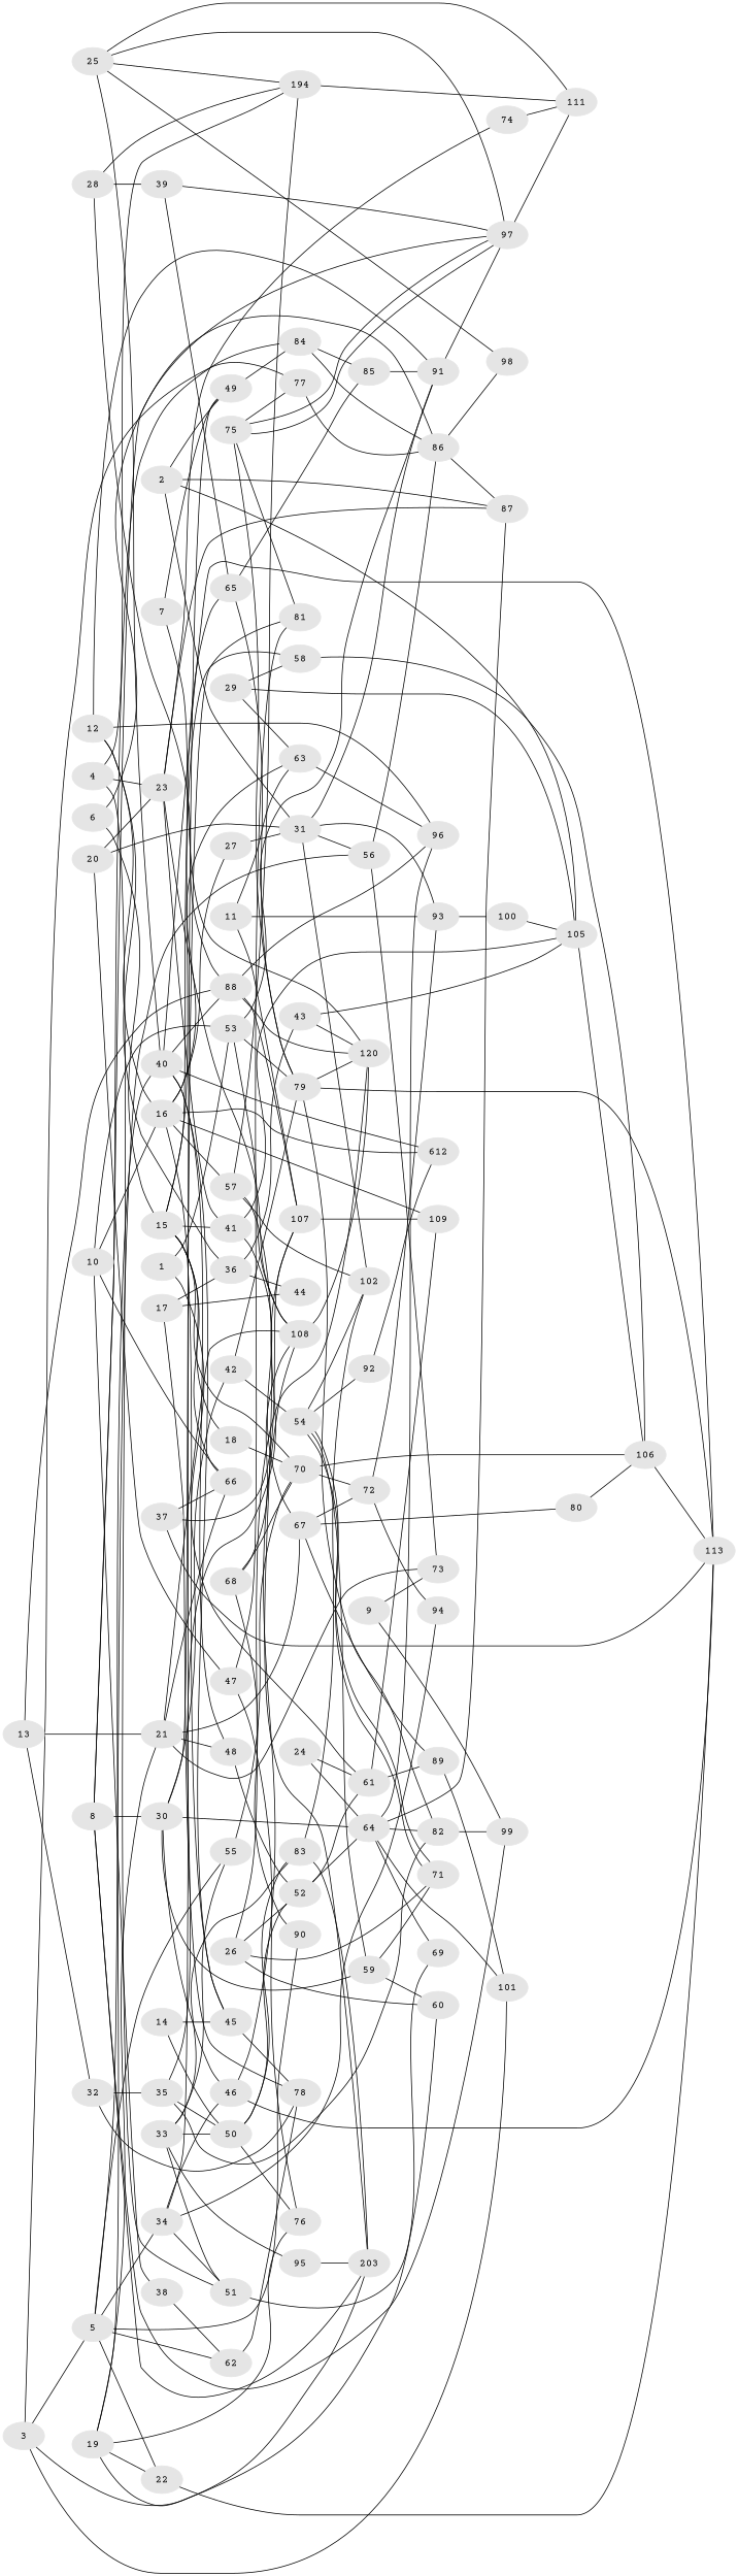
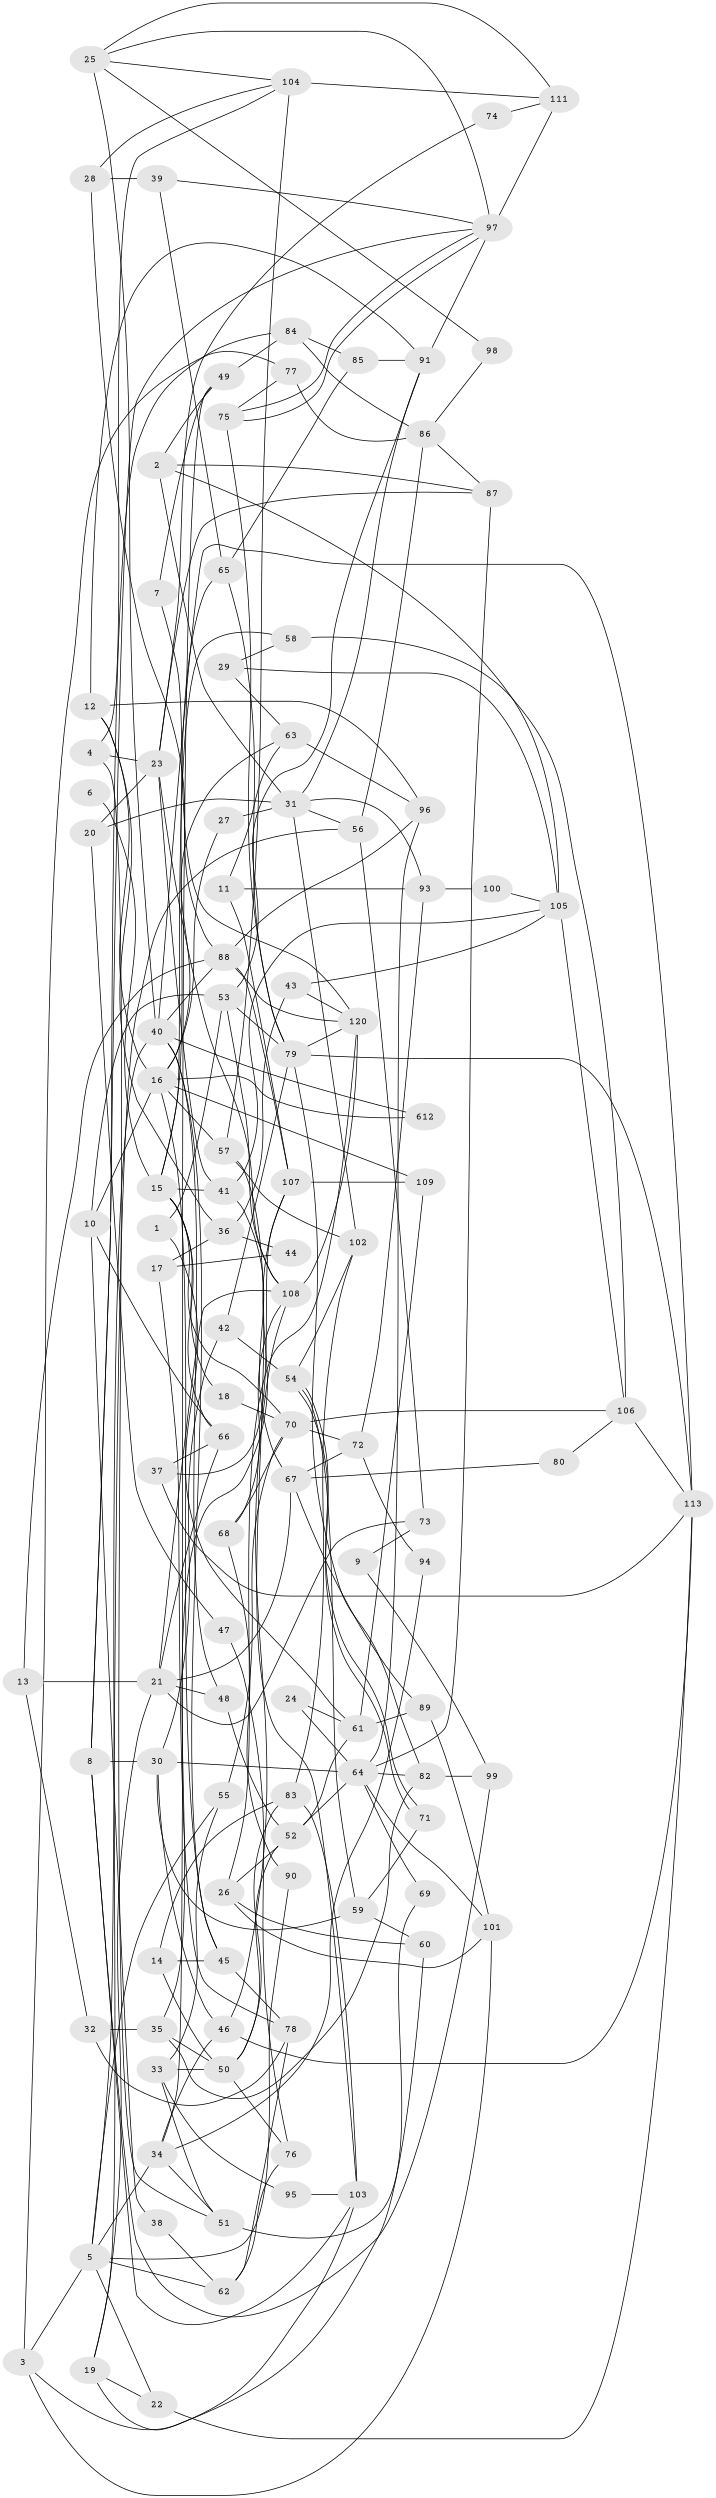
  graph {
    fontname="Courier Prime"
    rankdir=LR
    node [color=gray90 fontname="Courier Prime" style=filled]
    edge [fontname="Courier Prime"]
    1
    53
    61
    91
    108
    79
    109
    89
    2
    31
    49
    87
    105
    56
    93
    102
    84
    106
    3
    5
    77
    101
-   103 [label=203]
+   103
    22
    34
    55
    62
    90
    86
    4
    23
    51
-   104 [label=194]
+   104
    41
    74
    69
    111
    113
    46
    94
    70
    73
    78
    6
    15
    66
    18
    58
    65
    98
    7
    n52 [label=120]
    8
    30
    97
    99
    64
    42
    59
-   81
    85
    9
    10
    16
    38
    63
    45
    27
    57
    n70 [label=612]
    11
    107
    96
    100
    12
    36
    44
    43
    13
    21
    32
    88
    48
    67
    35
    14
    50
    83
    76
    52
    72
    17
    19
    40
    60
    20
    47
    80
    24
    82
    25
    26
    71
    28
    39
    29
    54
    33
    95
    37
-   92
    68
    75
    1 -- 53
    1 -- 61
    53 -- 91
    53 -- 108
    53 -- 79
    61 -- 109
    61 -- 89
    91 -- 97
    108 -- n52
    79 -- 113
    79 -- n52
    79 -- 82
    89 -- 101
    2 -- 31
    2 -- 49
    2 -- 87
    2 -- 105
    31 -- 91
    31 -- 56
    31 -- 93
    31 -- 102
    49 -- 84
    105 -- 106
    56 -- 86
    56 -- 73
    93 -- 100
    84 -- 86
    84 -- 85
    106 -- 113
    3 -- 5
    3 -- 77
    3 -- 101
    3 -- 103
    5 -- 56
    5 -- 22
    5 -- 34
    5 -- 55
    5 -- 62
    5 -- 90
    77 -- 86
    22 -- 113
    34 -- 49
    34 -- 51
    34 -- 46
    34 -- 94
    55 -- 70
    62 -- 78
    86 -- 87
    86 -- 98
    4 -- 23
    4 -- 51
    4 -- 104
    23 -- 108
    23 -- 87
    23 -- 41
    23 -- 74
    51 -- 69
    104 -- 111
    41 -- 105
    41 -- 67
    74 -- 111
    46 -- 108
    46 -- 113
    70 -- 106
    70 -- 72
-   6 -- 86
    6 -- 15
    15 -- 41
    15 -- 70
    15 -- 66
    15 -- 18
    15 -- 58
    15 -- 65
    18 -- 70
    58 -- 106
    65 -- 79
    65 -- 85
    7 -- 49
    7 -- n52
    8 -- 84
    8 -- 103
    8 -- 30
    8 -- 97
    8 -- 99
    30 -- 46
    30 -- 64
    30 -- 42
    30 -- 59
-   30 -- 81
    97 -- 111
    64 -- 87
    64 -- 101
    64 -- 69
    64 -- 96
    64 -- 82
    42 -- 79
    42 -- 54
    59 -- 60
    59 -- 71
    85 -- 91
    9 -- 73
    9 -- 99
    10 -- 53
    10 -- 66
    10 -- 16
    10 -- 38
    16 -- 109
    16 -- 63
    16 -- 45
    16 -- 27
    16 -- 57
    16 -- n70
    38 -- 62
    63 -- 96
    45 -- 78
    27 -- 31
    57 -- 102
    57 -- 103
    57 -- 104
    11 -- 93
    11 -- 63
    11 -- 107
    107 -- 109
    100 -- 105
    12 -- 91
    12 -- 16
    12 -- 96
    12 -- 36
    36 -- 44
    36 -- 43
    43 -- 105
    43 -- n52
    13 -- 21
    13 -- 32
    13 -- 88
    21 -- 108
    21 -- 73
    21 -- 66
    21 -- 48
    21 -- 67
    32 -- 78
    32 -- 35
    88 -- n52
    88 -- 107
    88 -- 96
    48 -- 52
    67 -- 89
    67 -- 72
    67 -- 80
    35 -- 107
    35 -- 50
    35 -- 82
    14 -- 45
    14 -- 50
-   33 -- 83
+   14 -- 83
    50 -- 83
    50 -- 76
    50 -- 52
    83 -- 102
    83 -- 103
    52 -- 61
    52 -- 64
    72 -- 93
    72 -- 94
    17 -- 78
    17 -- 36
    17 -- 44
    19 -- 22
    19 -- 21
-   19 -- 76
+   62 -- 76
    19 -- 40
    19 -- 60
    40 -- 113
    40 -- 45
    40 -- n70
    40 -- 88
    40 -- 48
    20 -- 31
    20 -- 23
    20 -- 47
-   47 -- 81
    47 -- 76
    80 -- 106
    24 -- 61
    24 -- 64
    82 -- 99
    25 -- 104
    25 -- 111
    25 -- 98
    25 -- 97
    25 -- 40
    26 -- n52
    26 -- 52
    26 -- 60
-   26 -- 71
+   26 -- 101
    28 -- 104
    28 -- 88
    28 -- 39
    39 -- 65
    39 -- 97
    29 -- 105
    29 -- 58
    29 -- 63
    54 -- 102
    54 -- 59
    54 -- 71
    54 -- 71
-   54 -- 92
    33 -- 55
    33 -- 51
    33 -- 50
    33 -- 95
    95 -- 103
    37 -- 113
    37 -- 66
    37 -- 107
-   92 -- n70
    68 -- 108
    68 -- 90
    68 -- 70
    75 -- 79
    75 -- 77
    75 -- 97
    75 -- 97
-   75 -- 81
  }
